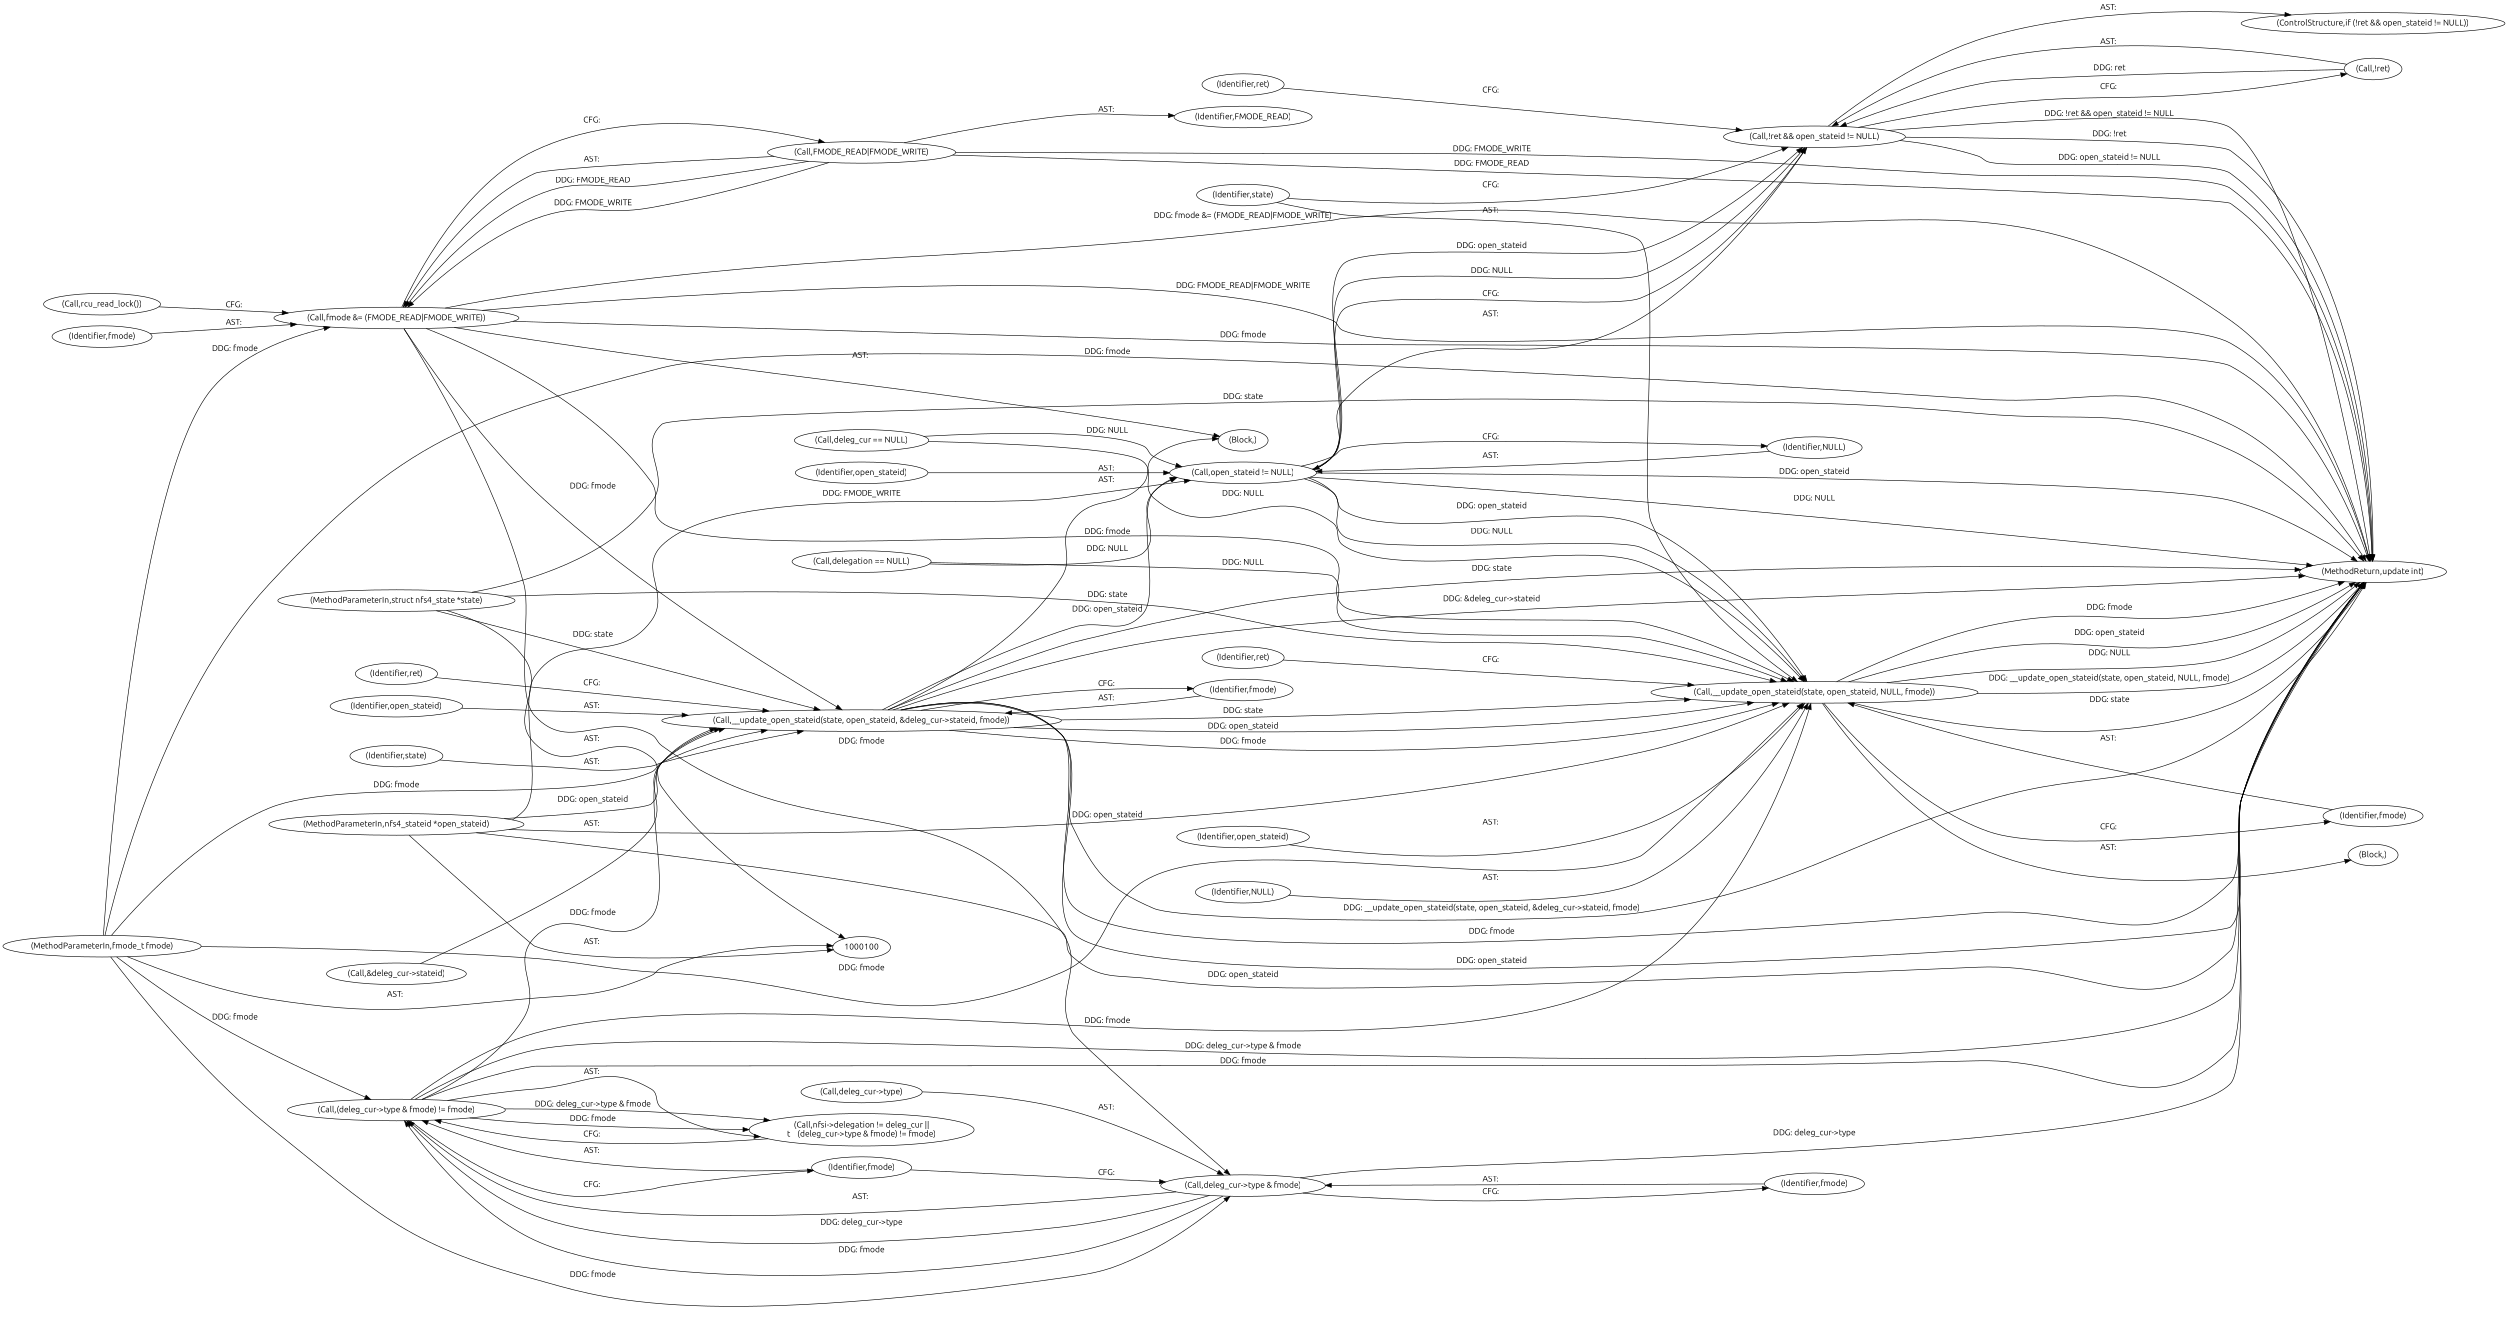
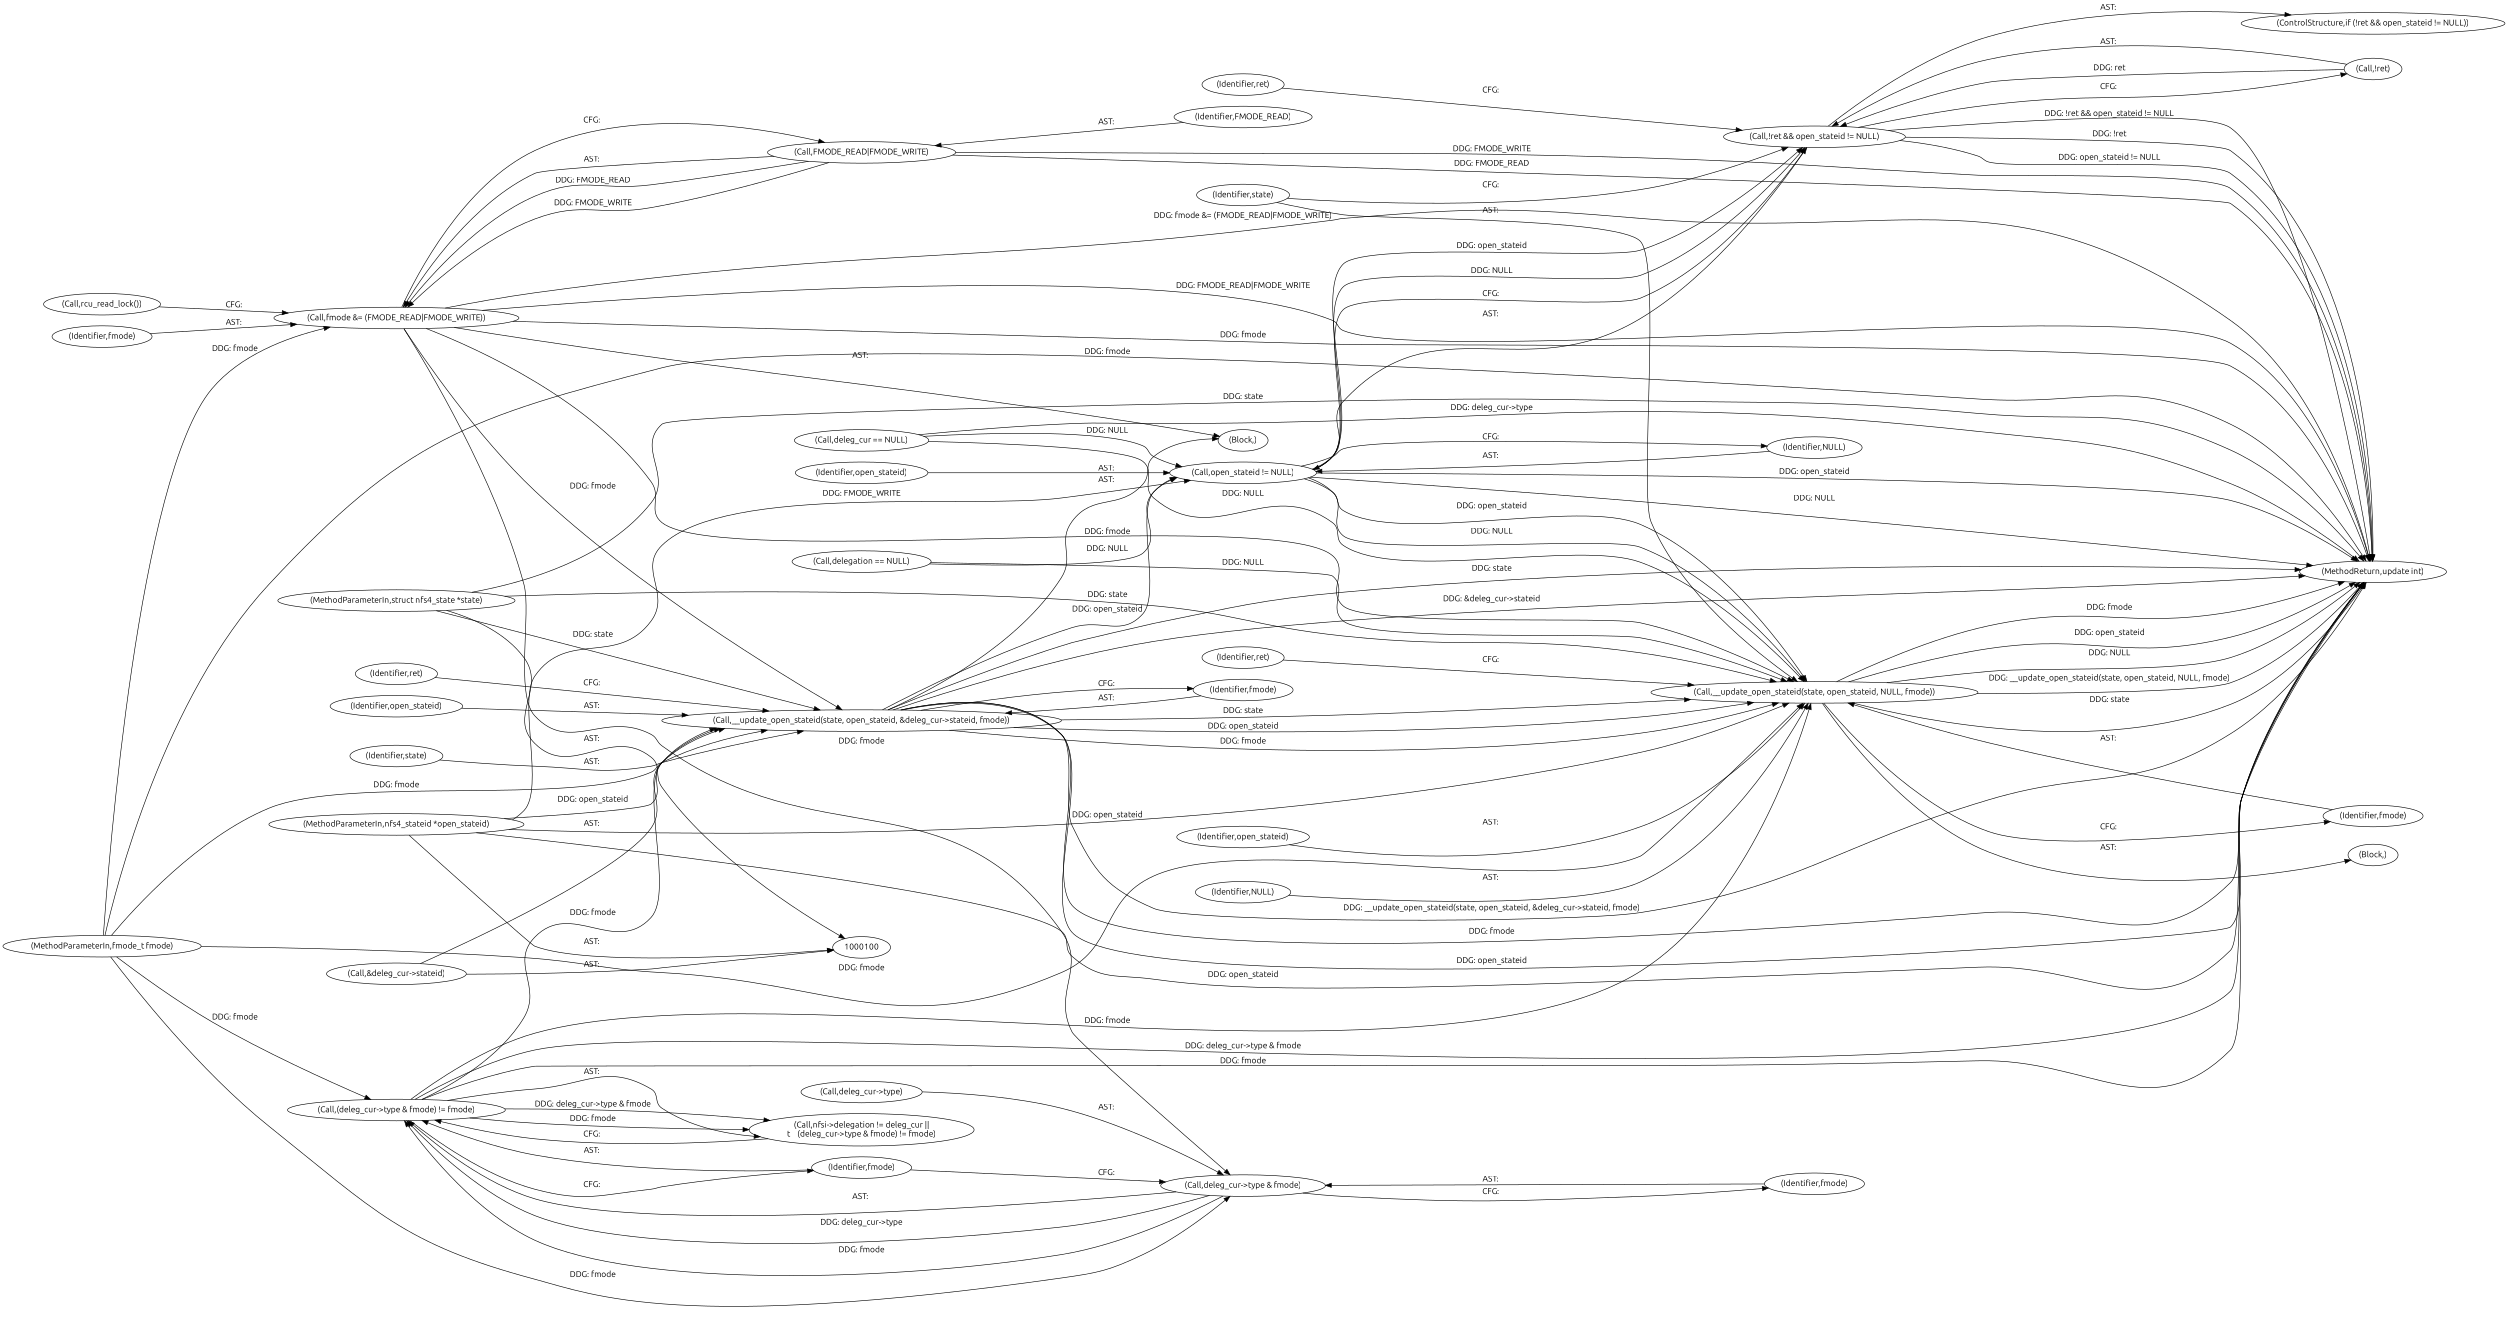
  digraph {
    fontname=Ubuntu
    rankdir=LR
    node [fontname=Ubuntu]
    edge [fontname=Ubuntu]
    n1 [label="(Call,__update_open_stateid(state, open_stateid, &deleg_cur->stateid, fmode))"]
    n2 [label="(Call,open_stateid != NULL)"]
    n3 [label="(Call,__update_open_stateid(state, open_stateid, NULL, fmode))"]
    n4 [label="(Block,)"]
    n5 [label="(Identifier,fmode)"]
    n6 [label="(MethodReturn,update int)"]
    n7 [label="(Call,!ret && open_stateid != NULL)"]
    n8 [label="(Identifier,NULL)"]
    n9 [label="(Block,)"]
    n10 [label="(Identifier,fmode)"]
    n11 [label="(MethodParameterIn,struct nfs4_state *state)"]
    1000100
    n13 [label="(MethodParameterIn,nfs4_stateid *open_stateid)"]
    n14 [label="(Call,(deleg_cur->type & fmode) != fmode)"]
    n15 [label="(Identifier,fmode)"]
    n16 [label="(Call,nfsi->delegation != deleg_cur ||\n\t    (deleg_cur->type & fmode) != fmode)"]
    n17 [label="(Call,deleg_cur->type & fmode)"]
    n18 [label="(Identifier,fmode)"]
    n19 [label="(Call,fmode &= (FMODE_READ|FMODE_WRITE))"]
    n20 [label="(Call,FMODE_READ|FMODE_WRITE)"]
    n21 [label="(MethodParameterIn,fmode_t fmode)"]
    n22 [label="(ControlStructure,if (!ret && open_stateid != NULL))"]
    n23 [label="(Call,!ret)"]
    n24 [label="(Identifier,open_stateid)"]
    n25 [label="(Call,deleg_cur == NULL)"]
    n26 [label="(Identifier,ret)"]
    n27 [label="(Identifier,fmode)"]
    n28 [label="(Call,delegation == NULL)"]
    n29 [label="(Identifier,NULL)"]
    n30 [label="(Call,rcu_read_lock())"]
    n31 [label="(Identifier,open_stateid)"]
    n32 [label="(Identifier,ret)"]
    n33 [label="(Identifier,FMODE_READ)"]
    n34 [label="(Identifier,open_stateid)"]
    n35 [label="(Identifier,ret)"]
    n36 [label="(Identifier,state)"]
    n37 [label="(Call,&deleg_cur->stateid)"]
    n38 [label="(Identifier,state)"]
    n39 [label="(Call,deleg_cur->type)"]
    n1 -> n2 [label="DDG: open_stateid"]
    n1 -> n3 [label="DDG: state"]
    n1 -> n3 [label="DDG: open_stateid"]
    n1 -> n3 [label="DDG: fmode"]
    n1 -> n4 [label="AST: "]
    n1 -> n5 [label="CFG: "]
    n1 -> n6 [label="DDG: &deleg_cur->stateid"]
    n1 -> n6 [label="DDG: __update_open_stateid(state, open_stateid, &deleg_cur->stateid, fmode)"]
    n1 -> n6 [label="DDG: fmode"]
    n1 -> n6 [label="DDG: open_stateid"]
    n1 -> n6 [label="DDG: state"]
    n2 -> n3 [label="DDG: open_stateid"]
    n2 -> n3 [label="DDG: NULL"]
    n2 -> n6 [label="DDG: open_stateid"]
    n2 -> n6 [label="DDG: NULL"]
    n2 -> n7 [label="AST: "]
    n2 -> n7 [label="DDG: open_stateid"]
    n2 -> n7 [label="DDG: NULL"]
    n2 -> n8 [label="CFG: "]
    n3 -> n6 [label="DDG: NULL"]
    n3 -> n6 [label="DDG: __update_open_stateid(state, open_stateid, NULL, fmode)"]
    n3 -> n6 [label="DDG: state"]
    n3 -> n6 [label="DDG: fmode"]
    n3 -> n6 [label="DDG: open_stateid"]
    n3 -> n9 [label="AST: "]
    n3 -> n10 [label="CFG: "]
    n5 -> n1 [label="AST: "]
    n7 -> n2 [label="CFG: "]
    n7 -> n6 [label="DDG: !ret"]
    n7 -> n6 [label="DDG: open_stateid != NULL"]
    n7 -> n6 [label="DDG: !ret && open_stateid != NULL"]
    n7 -> n22 [label="AST: "]
    n7 -> n23 [label="CFG: "]
    n8 -> n2 [label="AST: "]
    n10 -> n3 [label="AST: "]
    n11 -> n1 [label="DDG: state"]
    n11 -> n3 [label="DDG: state"]
    n11 -> n6 [label="DDG: state"]
    n11 -> 1000100 [label="AST: "]
    n13 -> n1 [label="DDG: open_stateid"]
    n13 -> n2 [label="DDG: FMODE_WRITE"]
    n13 -> n3 [label="DDG: open_stateid"]
    n13 -> n6 [label="DDG: open_stateid"]
    n13 -> 1000100 [label="AST: "]
    n14 -> n1 [label="DDG: fmode"]
    n14 -> n3 [label="DDG: fmode"]
    n14 -> n6 [label="DDG: deleg_cur->type & fmode"]
    n14 -> n6 [label="DDG: fmode"]
    n14 -> n15 [label="CFG: "]
    n14 -> n16 [label="AST: "]
    n14 -> n16 [label="DDG: deleg_cur->type & fmode"]
    n14 -> n16 [label="DDG: fmode"]
    n15 -> n14 [label="AST: "]
    n15 -> n17 [label="CFG: "]
    n16 -> n14 [label="CFG: "]
-   n17 -> n6 [label="DDG: deleg_cur->type"]
+   n25 -> n6 [label="DDG: deleg_cur->type"]
    n17 -> n14 [label="AST: "]
    n17 -> n14 [label="DDG: deleg_cur->type"]
    n17 -> n14 [label="DDG: fmode"]
    n17 -> n18 [label="CFG: "]
    n18 -> n17 [label="AST: "]
    n19 -> n1 [label="DDG: fmode"]
    n19 -> n3 [label="DDG: fmode"]
    n19 -> n4 [label="AST: "]
    n19 -> n6 [label="DDG: fmode &= (FMODE_READ|FMODE_WRITE)"]
    n19 -> n6 [label="DDG: FMODE_READ|FMODE_WRITE"]
    n19 -> n6 [label="DDG: fmode"]
    n19 -> n17 [label="DDG: fmode"]
    n19 -> n20 [label="CFG: "]
    n20 -> n6 [label="DDG: FMODE_READ"]
    n20 -> n6 [label="DDG: FMODE_WRITE"]
    n20 -> n19 [label="AST: "]
    n20 -> n19 [label="DDG: FMODE_READ"]
    n20 -> n19 [label="DDG: FMODE_WRITE"]
    n21 -> n1 [label="DDG: fmode"]
    n21 -> n3 [label="DDG: fmode"]
    n21 -> n6 [label="DDG: fmode"]
-   n21 -> 1000100 [label="AST: "]
+   n37 -> 1000100 [label="AST: "]
    n21 -> n14 [label="DDG: fmode"]
    n21 -> n17 [label="DDG: fmode"]
    n21 -> n19 [label="DDG: fmode"]
    n23 -> n7 [label="AST: "]
    n23 -> n7 [label="DDG: ret"]
    n24 -> n3 [label="AST: "]
    n25 -> n2 [label="DDG: NULL"]
    n25 -> n3 [label="DDG: NULL"]
    n26 -> n1 [label="CFG: "]
    n27 -> n19 [label="AST: "]
    n28 -> n2 [label="DDG: NULL"]
    n28 -> n3 [label="DDG: NULL"]
    n29 -> n3 [label="AST: "]
    n30 -> n19 [label="CFG: "]
    n31 -> n2 [label="AST: "]
    n32 -> n7 [label="CFG: "]
-   n20 -> n33 [label="AST: "]
+   n33 -> n20 [label="AST: "]
    n34 -> n1 [label="AST: "]
    n35 -> n3 [label="CFG: "]
    n36 -> n1 [label="AST: "]
    n37 -> n1 [label="AST: "]
    n38 -> n3 [label="AST: "]
    n38 -> n7 [label="CFG: "]
    n39 -> n17 [label="AST: "]
  }
